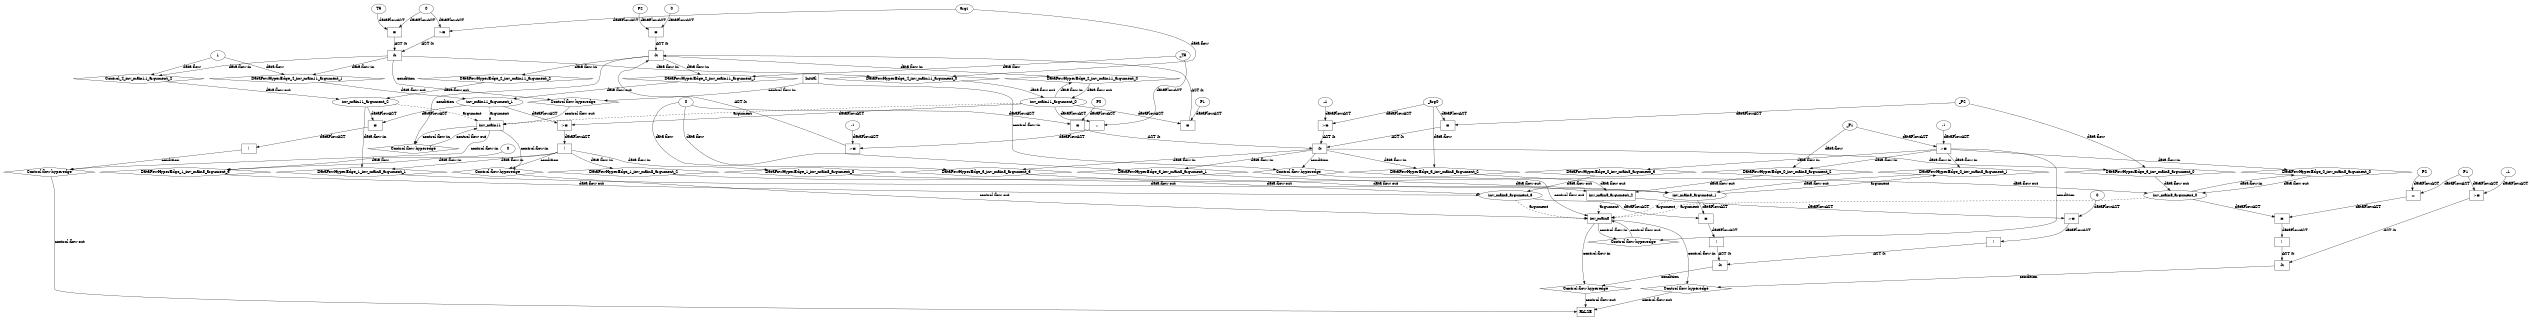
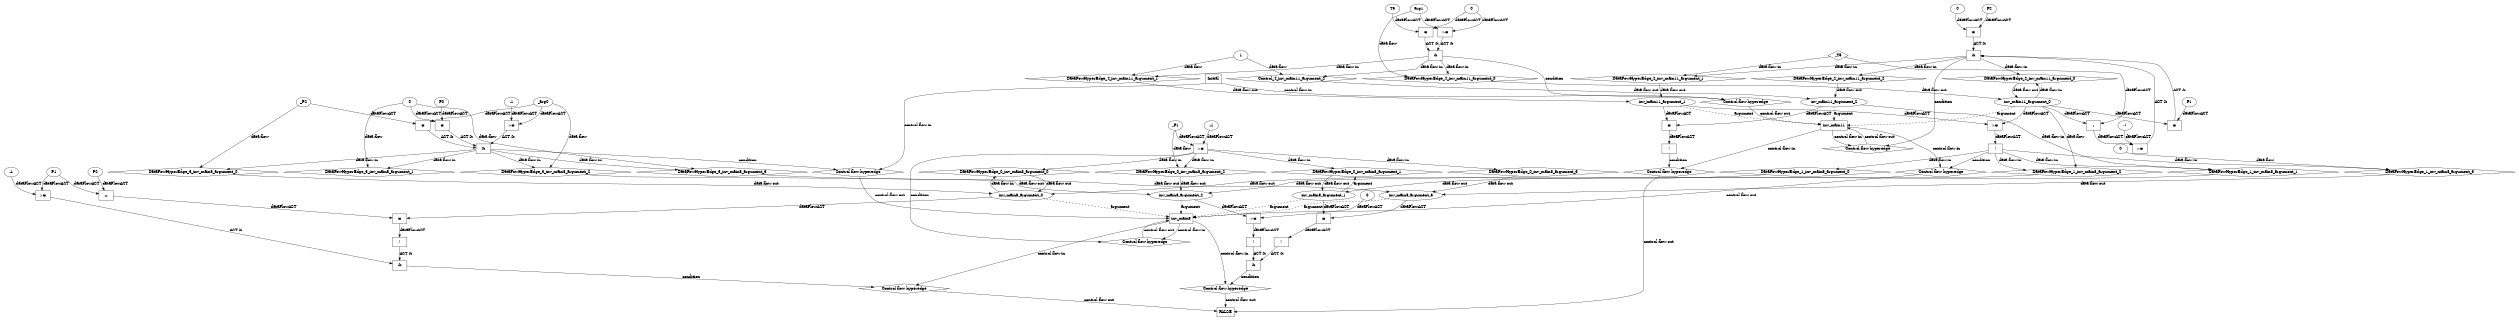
  digraph {
    node [nodeName=argument0 shape=rect]
    n1 [label=inv_main11 nodeName=inv_main11]
    n2 [label="Control flow hyperedge" nodeName=ControlFowHyperEdge_1 shape=diamond]
    n3 [label="Control flow hyperedge" nodeName=ControlFowHyperEdge_2 shape=diamond]
    n4 [label="Control flow hyperedge" nodeName=ControlFowHyperEdge_5 shape=diamond]
    n5 [label=inv_main8 nodeName=inv_main8]
    n6 [label=FALSE nodeName=FALSE]
    n7 [label="Control flow hyperedge" nodeName=ControlFowHyperEdge_0 shape=diamond]
    n8 [label="Control flow hyperedge" nodeName=ControlFowHyperEdge_6 shape=diamond]
    n9 [label="Control flow hyperedge" nodeName=ControlFowHyperEdge_7 shape=diamond]
    n10 [label=Initial nodeName=Initial]
    n11 [label="Control flow hyperedge" nodeName=ControlFowHyperEdge_3 shape=diamond]
    n12 [label="Control flow hyperedge" nodeName=ControlFowHyperEdge_4 shape=diamond]
    n13 [label=inv_main8_argument_0 shape=oval]
    n14 [label="=" nodeName=xxxFALSE___inv_main8_6xxxguard_0_node_1]
    n15 [label=DataFowHyperEdge_0_inv_main8_argument_0 nodeName=DataFowHyperEdge_0_inv_main8_argument_0 shape=diamond]
    n16 [label="!" nodeName=xxxFALSE___inv_main8_6xxxguard_0_node_0]
    n17 [label=inv_main8_argument_1 nodeName=argument1 shape=oval]
    n18 [label="=" nodeName=xxxFALSE___inv_main8_7xxxguard_0_node_1]
    n19 [label=DataFowHyperEdge_0_inv_main8_argument_1 nodeName=DataFowHyperEdge_0_inv_main8_argument_1 shape=diamond]
    n20 [label="!" nodeName=xxxFALSE___inv_main8_7xxxguard_0_node_0]
-   n21 [label=inv_main8_argument_2 nodeName=argument2 shape=box]
+   n21 [label=inv_main8_argument_2 nodeName=argument2 shape=oval]
    n22 [label=">=" nodeName=xxxFALSE___inv_main8_7xxxguard1_node_1]
    n23 [label="!" nodeName=xxxFALSE___inv_main8_7xxxguard1_node_0]
    n24 [label=inv_main8_argument_3 nodeName=argument3 shape=oval]
    n25 [label=inv_main11_argument_0 shape=oval]
    n26 [label=">=" nodeName=xxxinv_main8___inv_main11_1xxxguard_0_node_1]
    n27 [label=DataFowHyperEdge_1_inv_main8_argument_2 nodeName=DataFowHyperEdge_1_inv_main8_argument_2 shape=diamond]
    n28 [label="-" nodeName=xxxinv_main11___inv_main11_2xxxguard_0_node_1]
    n29 [label="=" nodeName=xxxinv_main11___inv_main11_2xxxguard1_node_0]
    n30 [label=DataFowHyperEdge_2_inv_main11_argument_0 nodeName=DataFowHyperEdge_2_inv_main11_argument_0 shape=diamond]
    n31 [label="!" nodeName=xxxinv_main8___inv_main11_1xxxguard_0_node_0]
    n32 [label=">=" nodeName=xxxinv_main11___inv_main11_2xxxguard_0_node_0]
    n33 [label="&" nodeName=xxxinv_main11___inv_main11_2xxx_and]
    n34 [label=inv_main11_argument_1 nodeName=argument1 shape=oval]
    n35 [label="=" nodeName=xxxFALSE___inv_main11_5xxxguard_0_node_1]
    n36 [label="!" nodeName=xxxFALSE___inv_main11_5xxxguard_0_node_0]
    n37 [label=inv_main11_argument_2 nodeName=argument2 shape=oval]
    n38 [label=DataFowHyperEdge_1_inv_main8_argument_1 nodeName=DataFowHyperEdge_1_inv_main8_argument_1 shape=diamond]
    n39 [label=">=" nodeName=xxxinv_main8___inv_main8_0xxxguard_0_node_0]
    n40 [label=DataFowHyperEdge_0_inv_main8_argument_2 nodeName=DataFowHyperEdge_0_inv_main8_argument_2 shape=diamond]
    n41 [label=DataFowHyperEdge_0_inv_main8_argument_3 nodeName=DataFowHyperEdge_0_inv_main8_argument_3 shape=diamond]
    n42 [label=-1 nodeName=xxxinv_main8___inv_main8_0xxxguard_0_node_2 shape=""]
    n43 [label=_P1 nodeName=xxxinv_main8___inv_main8_0xxxdataFlow_0_node_0 shape=""]
    n44 [label=DataFowHyperEdge_1_inv_main8_argument_3 nodeName=DataFowHyperEdge_1_inv_main8_argument_3 shape=diamond]
    n45 [label=DataFowHyperEdge_1_inv_main8_argument_0 nodeName=DataFowHyperEdge_1_inv_main8_argument_0 shape=diamond]
    n46 [label=0 nodeName=xxxinv_main8___inv_main11_1xxxdataFlow1_node_0 shape=""]
    n47 [label=DataFowHyperEdge_2_inv_main11_argument_1 nodeName=DataFowHyperEdge_2_inv_main11_argument_1 shape=diamond]
    n48 [label=DataFowHyperEdge_2_inv_main11_argument_2 nodeName=DataFowHyperEdge_2_inv_main11_argument_2 shape=diamond]
    n49 [label=-1 nodeName=xxxinv_main11___inv_main11_2xxxguard_0_node_4 shape=""]
-   n50 [label=_T5 nodeName=xxxinv_main11___inv_main11_2xxxdataFlow_0_node_0 shape=""]
+   n50 [label=_T5 nodeName=xxxinv_main11___inv_main11_2xxxdataFlow_0_node_0 shape=diamond]
    n51 [label=P1 nodeName=xxxinv_main11___inv_main11_2xxxguard1_node_1 shape=""]
    n52 [label="=" nodeName=xxxinv_main11___inv_main11_2xxxguard2_node_0]
    n53 [label=P2 nodeName=xxxinv_main11___inv_main11_2xxxguard2_node_1 shape=""]
    n54 [label=0 nodeName=xxxinv_main11___inv_main11_2xxxguard2_node_2 shape=""]
    n55 [label="&" nodeName=xxxinv_main8___Initial_3xxx_and]
    n56 [label=DataFowHyperEdge_3_inv_main8_argument_0 nodeName=DataFowHyperEdge_3_inv_main8_argument_0 shape=diamond]
    n57 [label=DataFowHyperEdge_3_inv_main8_argument_1 nodeName=DataFowHyperEdge_3_inv_main8_argument_1 shape=diamond]
    n58 [label=DataFowHyperEdge_3_inv_main8_argument_2 nodeName=DataFowHyperEdge_3_inv_main8_argument_2 shape=diamond]
    n59 [label=DataFowHyperEdge_3_inv_main8_argument_3 nodeName=DataFowHyperEdge_3_inv_main8_argument_3 shape=diamond]
    n60 [label=">=" nodeName=xxxinv_main8___Initial_3xxxguard_0_node_0]
    n61 [label=-1 nodeName=xxxinv_main8___Initial_3xxxguard_0_node_1 shape=""]
    n62 [label=_arg0 nodeName=xxxinv_main8___Initial_3xxxdataFlow2_node_0 shape=""]
    n63 [label="=" nodeName=xxxinv_main8___Initial_3xxxguard2_node_0]
    n64 [label="=" nodeName=xxxinv_main8___Initial_3xxxguard1_node_0]
    n65 [label=P0 nodeName=xxxinv_main8___Initial_3xxxguard1_node_1 shape=""]
    n66 [label=0 nodeName=xxxinv_main8___Initial_3xxxdataFlow1_node_0 shape=""]
    n67 [label=_P2 nodeName=xxxinv_main8___Initial_3xxxdataFlow_0_node_0 shape=""]
    n68 [label="&" nodeName=xxxinv_main11___Initial_4xxx_and]
    n69 [label=DataFowHyperEdge_4_inv_main11_argument_0 nodeName=DataFowHyperEdge_4_inv_main11_argument_0 shape=diamond]
    n70 [label=DataFowHyperEdge_4_inv_main11_argument_1 nodeName=DataFowHyperEdge_4_inv_main11_argument_1 shape=diamond]
    n71 [label=Control_4_inv_main11_argument_2 nodeName=DataFowHyperEdge_4_inv_main11_argument_2 shape=diamond]
    n72 [label=">=" nodeName=xxxinv_main11___Initial_4xxxguard_0_node_0]
    n73 [label=0 nodeName=xxxinv_main11___Initial_4xxxguard_0_node_2 shape=""]
    n74 [label="=" nodeName=xxxinv_main11___Initial_4xxxguard1_node_0]
    n75 [label=arg1 nodeName=xxxinv_main11___Initial_4xxxdataFlow_0_node_0 shape=""]
    n76 [label=T5 nodeName=xxxinv_main11___Initial_4xxxguard1_node_1 shape=""]
    n77 [label=1 nodeName=xxxinv_main11___Initial_4xxxdataFlow1_node_0 shape=""]
    n78 [label="&" nodeName=xxxFALSE___inv_main8_6xxx_and]
    n79 [label="+" nodeName=xxxFALSE___inv_main8_6xxxguard_0_node_2]
    n80 [label=P1 nodeName=xxxFALSE___inv_main8_6xxxguard_0_node_3 shape=""]
    n81 [label=">=" nodeName=xxxFALSE___inv_main8_6xxxguard1_node_0]
    n82 [label=P2 nodeName=xxxFALSE___inv_main8_6xxxguard_0_node_4 shape=""]
    n83 [label=-1 nodeName=xxxFALSE___inv_main8_6xxxguard1_node_2 shape=""]
    n84 [label="&" nodeName=xxxFALSE___inv_main8_7xxx_and]
    n85 [label=0 nodeName=xxxFALSE___inv_main8_7xxxguard1_node_3 shape=""]
    n1 -> n2 [label="control flow in"]
    n1 -> n3 [label="control flow in"]
    n1 -> n4 [label="control flow in"]
    n2 -> n5 [label="control flow out"]
    n3 -> n1 [label="control flow out"]
    n4 -> n6 [label="control flow out"]
    n5 -> n7 [label="control flow in"]
    n5 -> n8 [label="control flow in"]
    n5 -> n9 [label="control flow in"]
    n7 -> n5 [label="control flow out"]
    n8 -> n6 [label="control flow out"]
    n9 -> n6 [label="control flow out"]
    n10 -> n11 [label="control flow in"]
    n10 -> n12 [label="control flow in"]
    n11 -> n5 [label="control flow out"]
    n12 -> n1 [label="control flow out"]
    n13 -> n5 [label=argument style=dashed]
    n13 -> n14 [label=dataFlowAST]
    n13 -> n15 [label="data flow in"]
    n14 -> n16 [label=dataFlowAST]
    n15 -> n13 [label="data flow out"]
    n16 -> n78 [label="AST &"]
    n17 -> n5 [label=argument style=dashed]
    n17 -> n18 [label=dataFlowAST]
    n17 -> n19 [label=argument]
    n18 -> n20 [label=dataFlowAST]
    n19 -> n17 [label="data flow out"]
    n20 -> n84 [label="AST &"]
    n21 -> n5 [label=argument style=dashed]
    n21 -> n22 [label=dataFlowAST]
    n22 -> n23 [label=dataFlowAST]
    n23 -> n84 [label="AST &"]
    n24 -> n5 [label=argument style=dashed]
    n24 -> n18 [label=dataFlowAST]
    n25 -> n1 [label=argument style=dashed]
    n25 -> n26 [label=dataFlowAST]
+   n25 -> n27 [label="data flow"]
    n25 -> n28 [label=dataFlowAST]
    n25 -> n29 [label=dataFlowAST]
    n25 -> n30 [label="data flow in"]
    n26 -> n31 [label=dataFlowAST]
    n27 -> n21 [label="data flow out"]
    n28 -> n32 [label=dataFlowAST]
    n29 -> n33 [label="AST &"]
    n30 -> n25 [label="data flow out"]
    n31 -> n2 [label=condition]
    n31 -> n27 [label="data flow in"]
    n31 -> n38 [label="data flow in"]
    n31 -> n44 [label="data flow in"]
    n31 -> n45 [label="data flow in"]
    n32 -> n33 [label="AST &"]
    n33 -> n3 [label=condition]
    n33 -> n30 [label="data flow in"]
    n33 -> n47 [label="data flow in"]
    n33 -> n48 [label="data flow in"]
    n34 -> n1 [label=argument style=dashed]
    n34 -> n26 [label=dataFlowAST]
    n34 -> n35 [label=dataFlowAST]
    n35 -> n36 [label=dataFlowAST]
    n36 -> n4 [label=condition]
    n37 -> n1 [label=argument style=dashed]
    n37 -> n35 [label=dataFlowAST]
    n37 -> n38 [label="data flow in"]
    n38 -> n17 [label="data flow out"]
    n39 -> n7 [label=condition]
    n39 -> n15 [label="data flow in"]
    n39 -> n19 [label="data flow in"]
    n39 -> n40 [label="data flow in"]
    n39 -> n41 [label="data flow in"]
    n40 -> n21 [label="data flow out"]
    n41 -> n24 [label="data flow out"]
    n42 -> n39 [label=dataFlowAST]
    n43 -> n39 [label=dataFlowAST]
    n43 -> n40 [label="data flow"]
    n44 -> n24 [label="data flow out"]
    n45 -> n13 [label="data flow out"]
    n46 -> n44 [label="data flow"]
    n47 -> n34 [label="data flow out"]
    n48 -> n37 [label="data flow out"]
    n49 -> n32 [label=dataFlowAST]
    n50 -> n28 [label=dataFlowAST]
-   n50 -> n47 [label="data flow"]
+   n50 -> n47 [label="data flow in"]
    n51 -> n29 [label=dataFlowAST]
    n52 -> n33 [label="AST &"]
    n53 -> n52 [label=dataFlowAST]
    n54 -> n52 [label=dataFlowAST]
    n55 -> n11 [label=condition]
    n55 -> n56 [label="data flow in"]
    n55 -> n57 [label="data flow in"]
    n55 -> n58 [label="data flow in"]
    n55 -> n59 [label="data flow in"]
    n56 -> n13 [label="data flow out"]
-   n57 -> n17 [label="data flow out"]
    n58 -> n21 [label="data flow out"]
    n59 -> n24 [label="data flow out"]
    n60 -> n55 [label="AST &"]
    n61 -> n60 [label=dataFlowAST]
    n62 -> n58 [label="data flow"]
    n62 -> n60 [label=dataFlowAST]
    n62 -> n63 [label=dataFlowAST]
    n63 -> n55 [label="AST &"]
    n64 -> n55 [label="AST &"]
    n65 -> n64 [label=dataFlowAST]
    n66 -> n57 [label="data flow"]
    n66 -> n59 [label="data flow"]
    n66 -> n64 [label=dataFlowAST]
    n67 -> n56 [label="data flow"]
    n67 -> n63 [label=dataFlowAST]
    n68 -> n12 [label=condition]
    n68 -> n69 [label="data flow in"]
    n68 -> n70 [label="data flow in"]
    n68 -> n71 [label="data flow in"]
    n69 -> n25 [label="data flow out"]
    n70 -> n34 [label="data flow out"]
    n71 -> n37 [label="data flow out"]
    n72 -> n68 [label="AST &"]
    n73 -> n72 [label=dataFlowAST]
    n73 -> n74 [label=dataFlowAST]
    n74 -> n68 [label="AST &"]
    n75 -> n69 [label="data flow"]
    n75 -> n72 [label=dataFlowAST]
    n76 -> n74 [label=dataFlowAST]
    n77 -> n70 [label="data flow"]
    n77 -> n71 [label="data flow"]
    n78 -> n8 [label=condition]
    n79 -> n14 [label=dataFlowAST]
    n80 -> n79 [label=dataFlowAST]
    n80 -> n81 [label=dataFlowAST]
    n81 -> n78 [label="AST &"]
    n82 -> n79 [label=dataFlowAST]
    n83 -> n81 [label=dataFlowAST]
    n84 -> n9 [label=condition]
    n85 -> n22 [label=dataFlowAST]
  }
